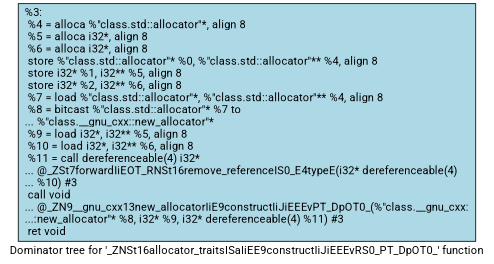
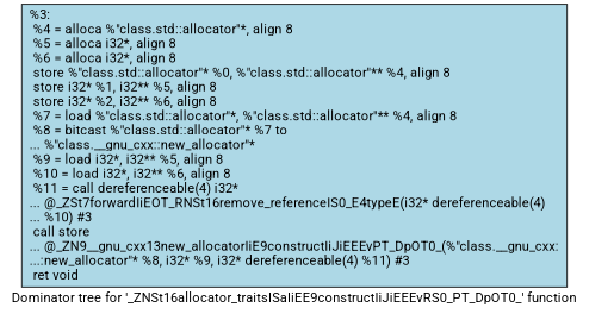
  digraph {
    label="Dominator tree for '_ZNSt16allocator_traitsISaIiEE9constructIiJiEEEvRS0_PT_DpOT0_' function"
    fontname=Roboto
-   n1 [label="{%3:\l  %4 = alloca %\"class.std::allocator\"*, align 8\l  %5 = alloca i32*, align 8\l  %6 = alloca i32*, align 8\l  store %\"class.std::allocator\"* %0, %\"class.std::allocator\"** %4, align 8\l  store i32* %1, i32** %5, align 8\l  store i32* %2, i32** %6, align 8\l  %7 = load %\"class.std::allocator\"*, %\"class.std::allocator\"** %4, align 8\l  %8 = bitcast %\"class.std::allocator\"* %7 to\l... %\"class.__gnu_cxx::new_allocator\"*\l  %9 = load i32*, i32** %5, align 8\l  %10 = load i32*, i32** %6, align 8\l  %11 = call dereferenceable(4) i32*\l... @_ZSt7forwardIiEOT_RNSt16remove_referenceIS0_E4typeE(i32* dereferenceable(4)\l... %10) #3\l  call void\l... @_ZN9__gnu_cxx13new_allocatorIiE9constructIiJiEEEvPT_DpOT0_(%\"class.__gnu_cxx:\l...:new_allocator\"* %8, i32* %9, i32* dereferenceable(4) %11) #3\l  ret void\l}" shape=record style=filled fillcolor=lightblue fontname=Roboto]
+   n1 [label="{%3:\l  %4 = alloca %\"class.std::allocator\"*, align 8\l  %5 = alloca i32*, align 8\l  %6 = alloca i32*, align 8\l  store %\"class.std::allocator\"* %0, %\"class.std::allocator\"** %4, align 8\l  store i32* %1, i32** %5, align 8\l  store i32* %2, i32** %6, align 8\l  %7 = load %\"class.std::allocator\"*, %\"class.std::allocator\"** %4, align 8\l  %8 = bitcast %\"class.std::allocator\"* %7 to\l... %\"class.__gnu_cxx::new_allocator\"*\l  %9 = load i32*, i32** %5, align 8\l  %10 = load i32*, i32** %6, align 8\l  %11 = call dereferenceable(4) i32*\l... @_ZSt7forwardIiEOT_RNSt16remove_referenceIS0_E4typeE(i32* dereferenceable(4)\l... %10) #3\l  call store\l... @_ZN9__gnu_cxx13new_allocatorIiE9constructIiJiEEEvPT_DpOT0_(%\"class.__gnu_cxx:\l...:new_allocator\"* %8, i32* %9, i32* dereferenceable(4) %11) #3\l  ret void\l}" shape=record style=filled fillcolor=lightblue fontname=Roboto]
  }
